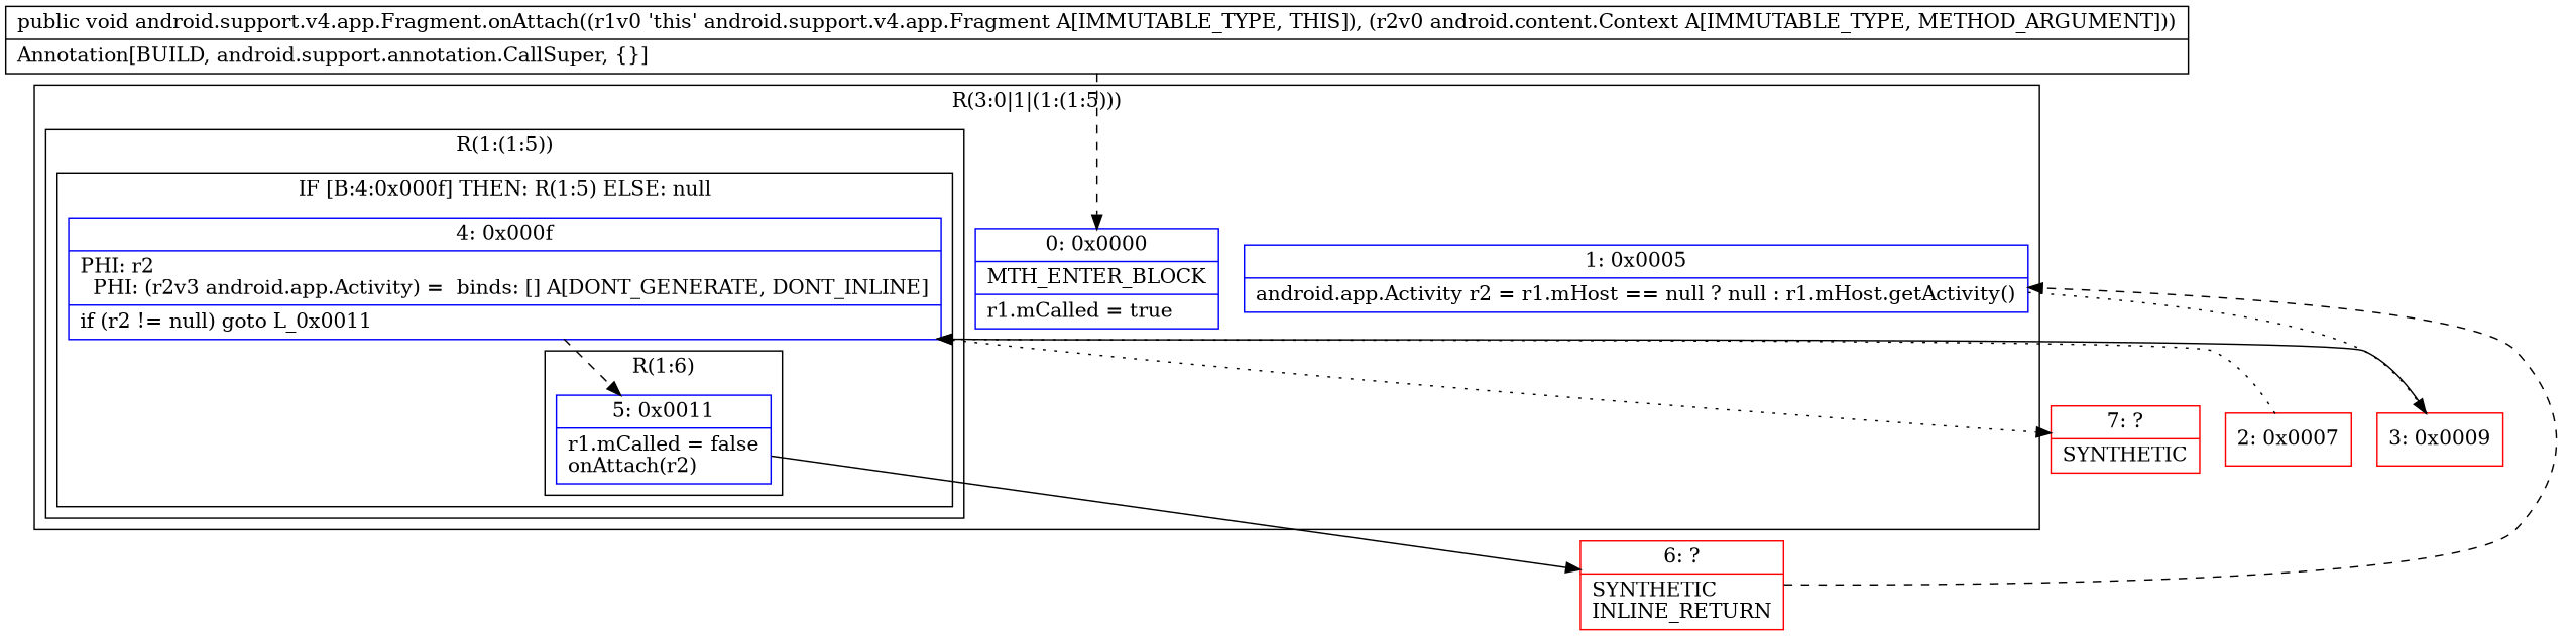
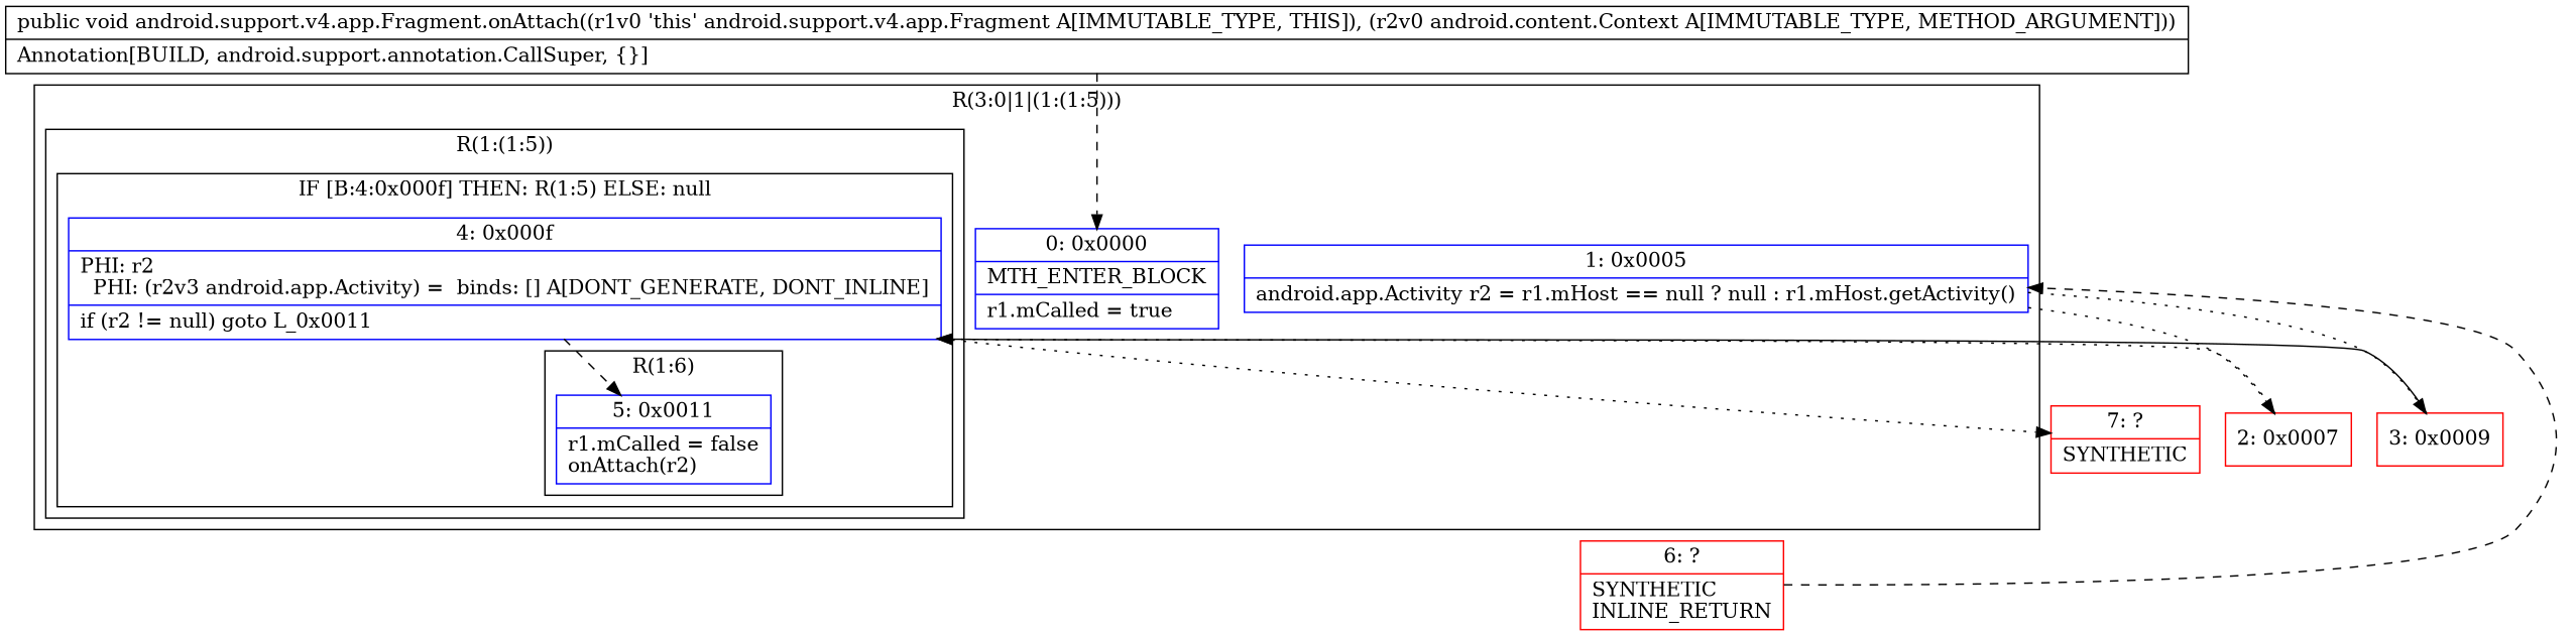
  digraph {
    node [color=blue shape=record]
    edge [style=dotted]
    n1 [label="{5\:\ 0x0011|r1.mCalled = false\lonAttach(r2)\l}"]
    n2 [label="{4\:\ 0x000f|PHI: r2 \l  PHI: (r2v3 android.app.Activity) =  binds: [] A[DONT_GENERATE, DONT_INLINE]\l|if (r2 != null) goto L_0x0011\l}"]
    n3 [label="{0\:\ 0x0000|MTH_ENTER_BLOCK\l|r1.mCalled = true\l}"]
    n4 [label="{1\:\ 0x0005|android.app.Activity r2 = r1.mHost == null ? null : r1.mHost.getActivity()\l}"]
    n5 [color=red label="{6\:\ ?|SYNTHETIC\lINLINE_RETURN\l}"]
    n6 [color=red label="{7\:\ ?|SYNTHETIC\l}"]
    n7 [color=red label="{2\:\ 0x0007}"]
    n8 [color=red label="{3\:\ 0x0009}"]
    n9 [label="{public void android.support.v4.app.Fragment.onAttach((r1v0 'this' android.support.v4.app.Fragment A[IMMUTABLE_TYPE, THIS]), (r2v0 android.content.Context A[IMMUTABLE_TYPE, METHOD_ARGUMENT]))  | Annotation[BUILD, android.support.annotation.CallSuper, \{\}]\l}" color=""]
    subgraph cluster_1 {
      label="R(3:0|1|(1:(1:5)))"
      n3
      n4
      subgraph cluster_2 {
        label="R(1:(1:5))"
        subgraph cluster_3 {
          label="IF [B:4:0x000f] THEN: R(1:5) ELSE: null"
          n2
          subgraph cluster_4 {
            label="R(1:6)"
            n1
          }
        }
      }
    }
-   n1 -> n5 [style=solid]
    n2 -> n1 [style=dashed]
    n2 -> n6
+   n4 -> n7
    n4 -> n8
    n5 -> n4 [style=dashed]
    n7 -> n2
    n8 -> n2 [style=solid]
    n9 -> n3 [style=dashed]
  }
